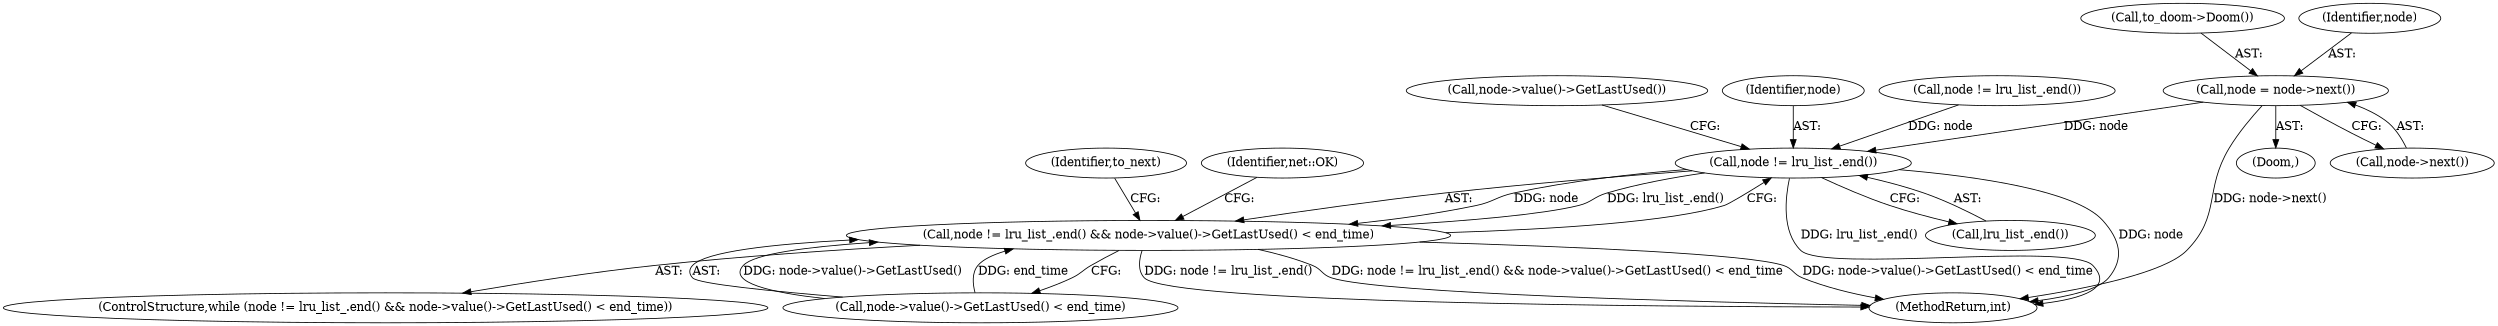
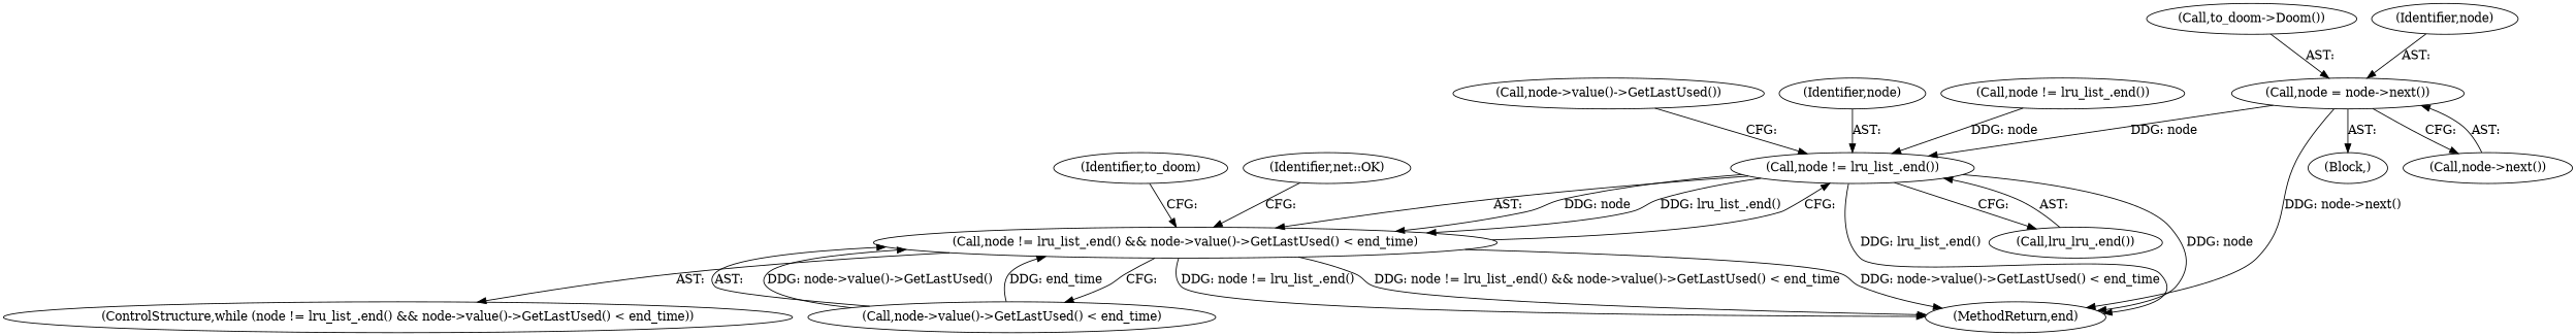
  digraph {
    n1 [label="(Call,node = node->next())"]
    n2 [label="(Call,node != lru_list_.end())"]
    n3 [label="(Call,node->next())"]
-   n4 [label="(Doom,)"]
-   n5 [label="(MethodReturn,int)"]
+   n4 [label="(Block,)"]
+   n5 [label="(MethodReturn,end)"]
    n6 [label="(Call,node != lru_list_.end() && node->value()->GetLastUsed() < end_time)"]
-   n7 [label="(Call,lru_list_.end())"]
+   n7 [label="(Call,lru_lru_.end())"]
    n8 [label="(ControlStructure,while (node != lru_list_.end() && node->value()->GetLastUsed() < end_time))"]
    n9 [label="(Call,node->value()->GetLastUsed() < end_time)"]
-   n10 [label="(Identifier,to_next)"]
+   n10 [label="(Identifier,to_doom)"]
    n11 [label="(Identifier,net::OK)"]
    n12 [label="(Call,node->value()->GetLastUsed())"]
    n13 [label="(Call,to_doom->Doom())"]
    n14 [label="(Identifier,node)"]
    n15 [label="(Identifier,node)"]
    n16 [label="(Call,node != lru_list_.end())"]
    n1 -> n2 [label="DDG: node"]
    n1 -> n3 [label="CFG: "]
    n1 -> n4 [label="AST: "]
    n1 -> n5 [label="DDG: node->next()"]
    n2 -> n5 [label="DDG: lru_list_.end()"]
    n2 -> n5 [label="DDG: node"]
    n2 -> n6 [label="AST: "]
    n2 -> n6 [label="DDG: node"]
    n2 -> n6 [label="DDG: lru_list_.end()"]
    n2 -> n7 [label="CFG: "]
    n3 -> n1 [label="AST: "]
    n6 -> n2 [label="CFG: "]
    n6 -> n5 [label="DDG: node != lru_list_.end()"]
    n6 -> n5 [label="DDG: node != lru_list_.end() && node->value()->GetLastUsed() < end_time"]
    n6 -> n5 [label="DDG: node->value()->GetLastUsed() < end_time"]
    n6 -> n8 [label="AST: "]
    n6 -> n9 [label="CFG: "]
    n7 -> n2 [label="AST: "]
    n9 -> n6 [label="AST: "]
    n9 -> n6 [label="DDG: node->value()->GetLastUsed()"]
    n9 -> n6 [label="DDG: end_time"]
    n10 -> n6 [label="CFG: "]
    n11 -> n6 [label="CFG: "]
    n12 -> n2 [label="CFG: "]
    n13 -> n1 [label="AST: "]
    n14 -> n1 [label="AST: "]
    n15 -> n2 [label="AST: "]
    n16 -> n2 [label="DDG: node"]
  }
